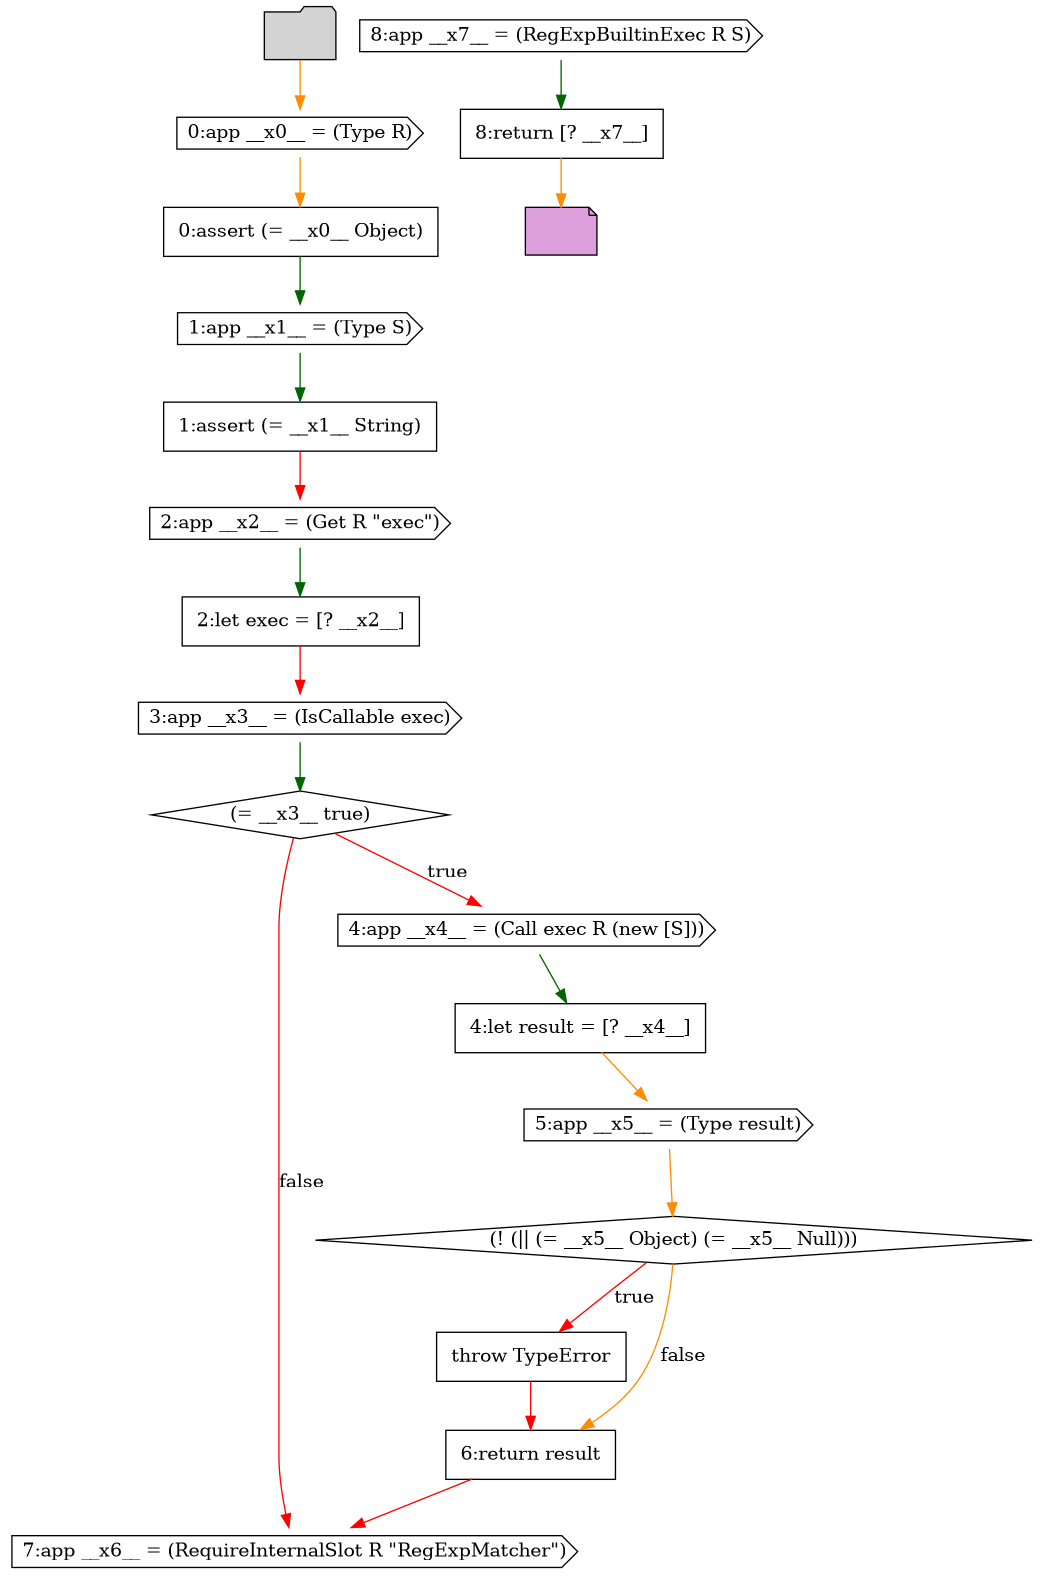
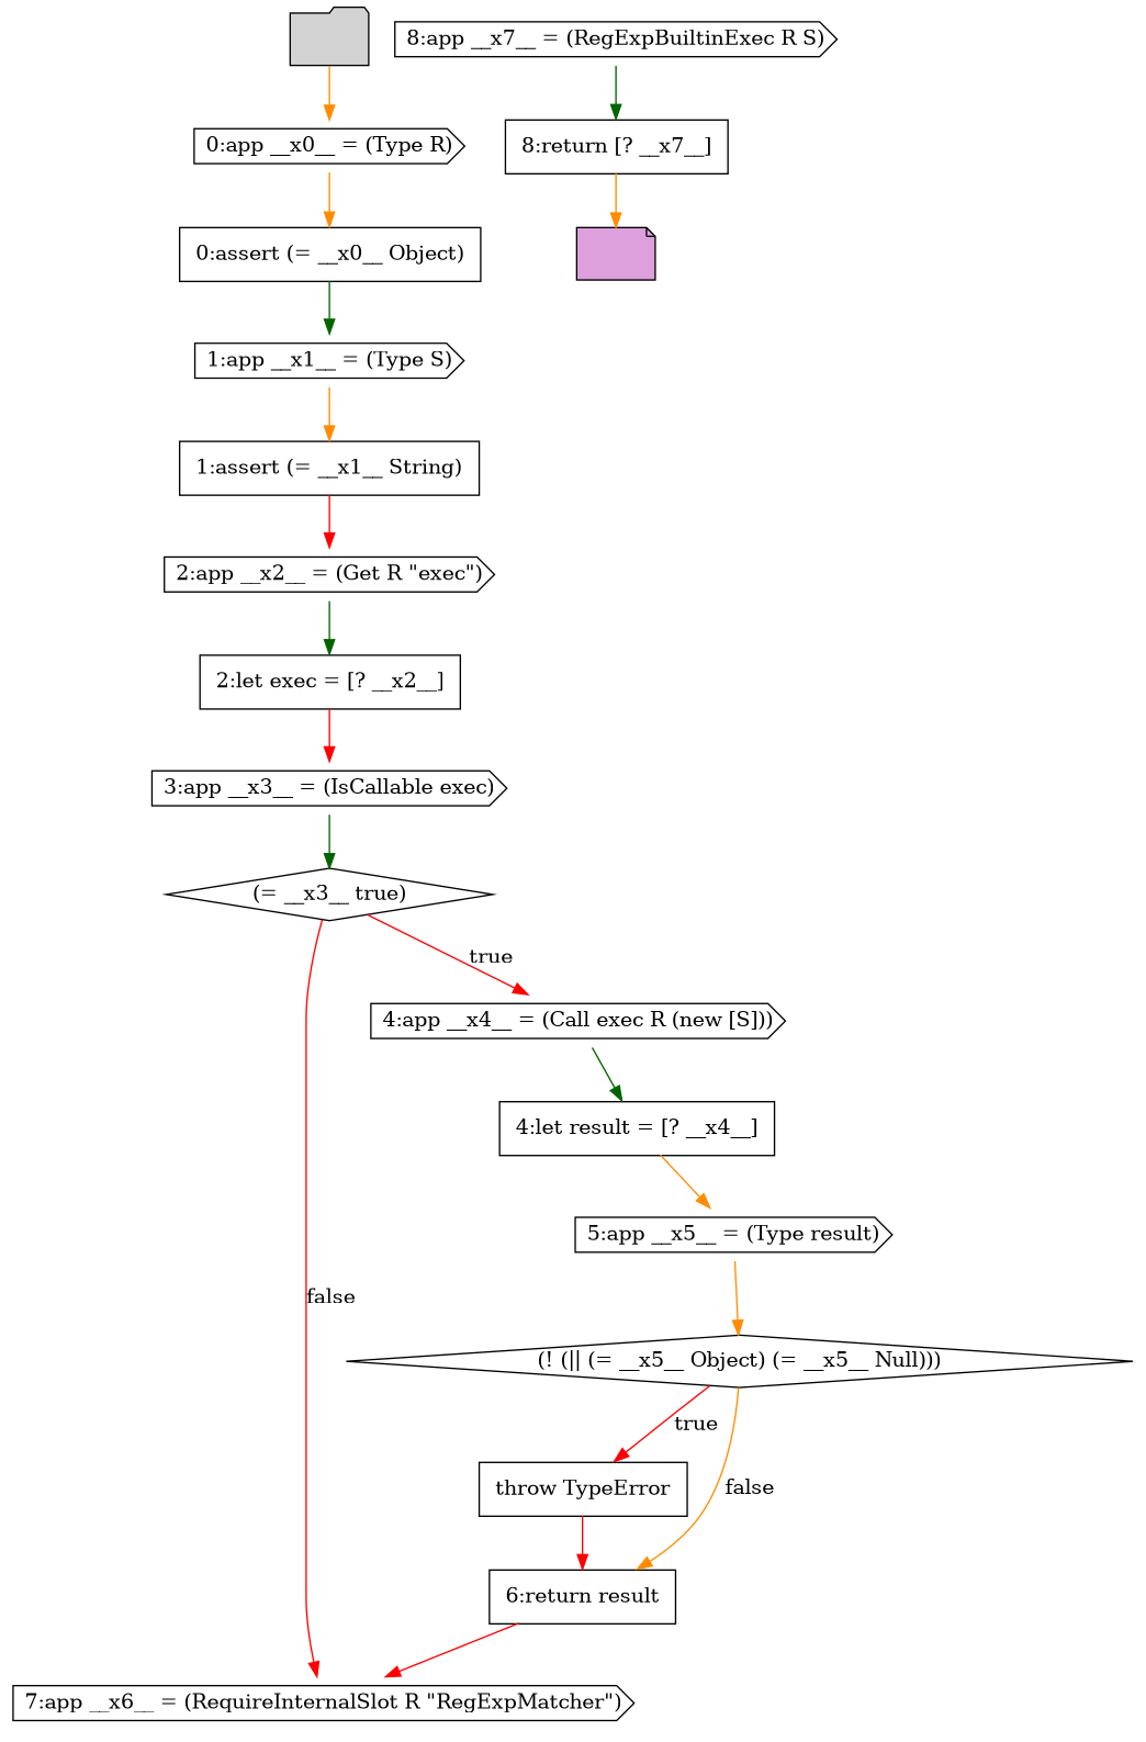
  digraph {
    node [color=black fillcolor=white shape=cds style=filled]
    edge [color=red]
    n1 [label=<<font color="black">7:app __x6__ = (RequireInternalSlot R &quot;RegExpMatcher&quot;)</font>>]
    n2 [label=<<font color="black">(= __x3__ true)</font>> shape=diamond]
    n3 [label=<<font color="black">4:app __x4__ = (Call exec R (new [S]))</font>>]
    n4 [label=<<font color="black">     <table border="0" cellborder="1" cellspacing="0" cellpadding="10">       <tr><td align="left">4:let result = [? __x4__]</td></tr>     </table>   </font>> margin=0 shape=none]
    n5 [fillcolor=plum label=" " shape=note]
    n6 [label=<<font color="black">8:app __x7__ = (RegExpBuiltinExec R S)</font>>]
    n7 [label=<<font color="black">     <table border="0" cellborder="1" cellspacing="0" cellpadding="10">       <tr><td align="left">8:return [? __x7__]</td></tr>     </table>   </font>> margin=0 shape=none]
    n8 [label=<<font color="black">0:app __x0__ = (Type R)</font>>]
    n9 [label=<<font color="black">     <table border="0" cellborder="1" cellspacing="0" cellpadding="10">       <tr><td align="left">0:assert (= __x0__ Object)</td></tr>     </table>   </font>> margin=0 shape=none]
    n10 [label=<<font color="black">1:app __x1__ = (Type S)</font>>]
    n11 [label=<<font color="black">5:app __x5__ = (Type result)</font>>]
    n12 [label=<<font color="black">(! (|| (= __x5__ Object) (= __x5__ Null)))</font>> shape=diamond]
    n13 [label=<<font color="black">     <table border="0" cellborder="1" cellspacing="0" cellpadding="10">       <tr><td align="left">throw TypeError</td></tr>     </table>   </font>> margin=0 shape=none]
    n14 [label=<<font color="black">     <table border="0" cellborder="1" cellspacing="0" cellpadding="10">       <tr><td align="left">6:return result</td></tr>     </table>   </font>> margin=0 shape=none]
    n15 [label=<<font color="black">     <table border="0" cellborder="1" cellspacing="0" cellpadding="10">       <tr><td align="left">2:let exec = [? __x2__]</td></tr>     </table>   </font>> margin=0 shape=none]
    n16 [label=<<font color="black">3:app __x3__ = (IsCallable exec)</font>>]
    n17 [label=<<font color="black">     <table border="0" cellborder="1" cellspacing="0" cellpadding="10">       <tr><td align="left">1:assert (= __x1__ String)</td></tr>     </table>   </font>> margin=0 shape=none]
    n18 [fillcolor=lightgrey label=" " shape=folder]
    n19 [label=<<font color="black">2:app __x2__ = (Get R &quot;exec&quot;)</font>>]
    n2 -> n1 [label=<<font color="black">false</font>>]
    n2 -> n3 [label=<<font color="black">true</font>>]
    n3 -> n4 [color=darkgreen]
    n4 -> n11 [color=darkorange]
    n6 -> n7 [color=darkgreen]
    n7 -> n5 [color=darkorange]
    n8 -> n9 [color=darkorange]
    n9 -> n10 [color=darkgreen]
-   n10 -> n17 [color=darkgreen]
+   n10 -> n17 [color=darkorange]
    n11 -> n12 [color=darkorange]
    n12 -> n13 [label=<<font color="black">true</font>>]
    n12 -> n14 [color=darkorange label=<<font color="black">false</font>>]
    n13 -> n14
    n14 -> n1
    n15 -> n16
    n16 -> n2 [color=darkgreen]
    n17 -> n19
    n18 -> n8 [color=darkorange]
    n19 -> n15 [color=darkgreen]
  }
